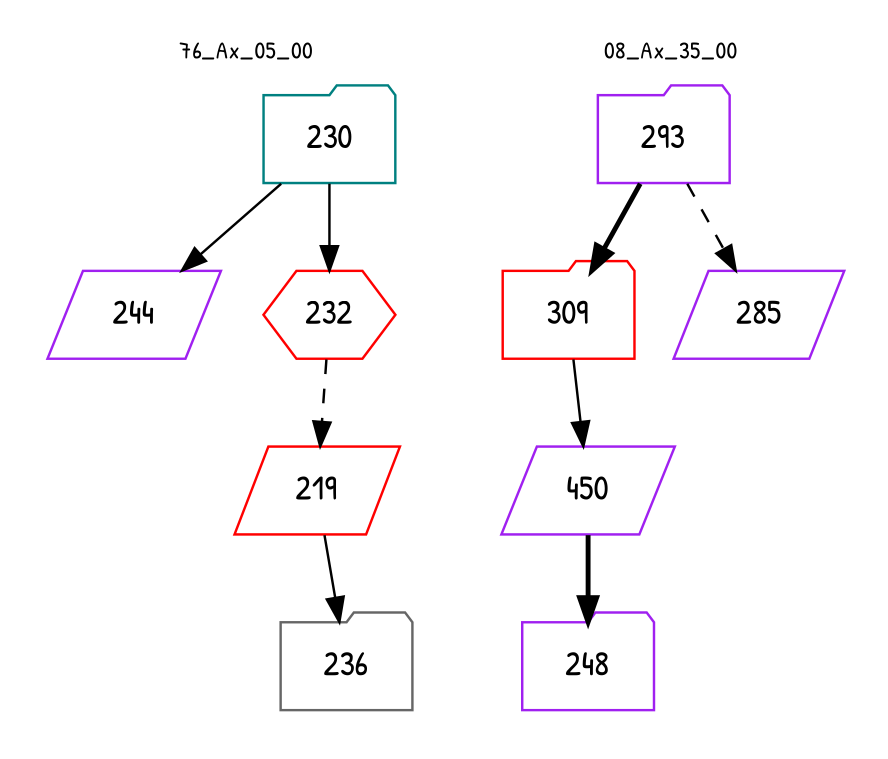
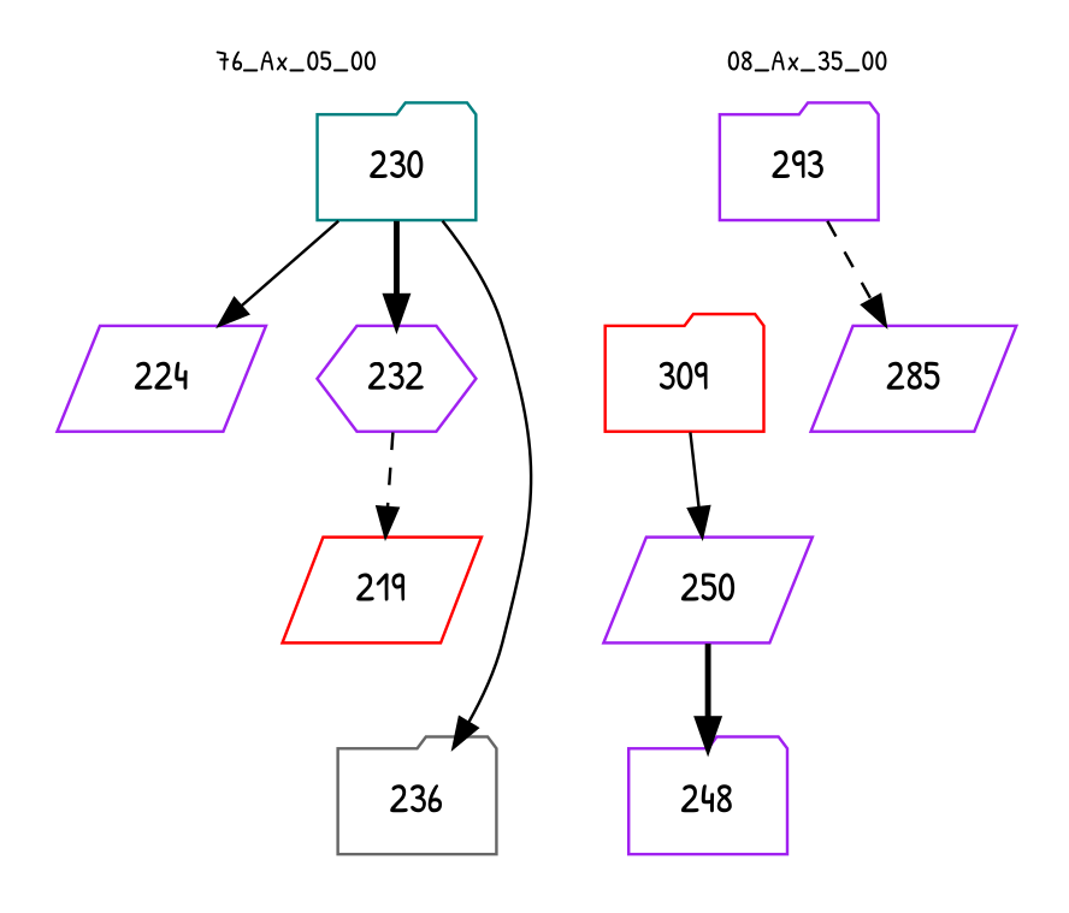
  digraph {
    fontname="Patrick Hand"
    node [color=purple fontname="Patrick Hand" shape=folder]
    edge [color=black fontname="Patrick Hand" style=solid]
    n1 [color=teal label=230]
-   n2 [label=244 shape=parallelogram]
-   n3 [color=red label=232 shape=hexagon]
+   n2 [label=224 shape=parallelogram]
+   n3 [label=232 shape=hexagon]
    n4 [color=gray40 label=236]
    n5 [color=red label=219 shape=parallelogram]
    n6 [label=293]
-   n7 [label=450 shape=parallelogram]
+   n7 [label=250 shape=parallelogram]
    n8 [color=red label=309]
    n9 [label=285 shape=parallelogram]
    n10 [label=248]
    subgraph cluster_1 {
      color=white
      fontsize=10
      label="76_Ax_05_00"
      n1
      n2
      n3
      n4
      n5
    }
    subgraph cluster_2 {
      color=white
      fontsize=10
      label="08_Ax_35_00"
      n6
      n7
      n8
      n9
      n10
    }
    n1 -> n2
-   n1 -> n3
-   n5 -> n4
+   n1 -> n3 [style=bold]
+   n1 -> n4
    n3 -> n5 [style=dashed]
-   n6 -> n8 [style=bold]
    n6 -> n9 [style=dashed]
    n7 -> n10 [style=bold]
    n8 -> n7
  }
